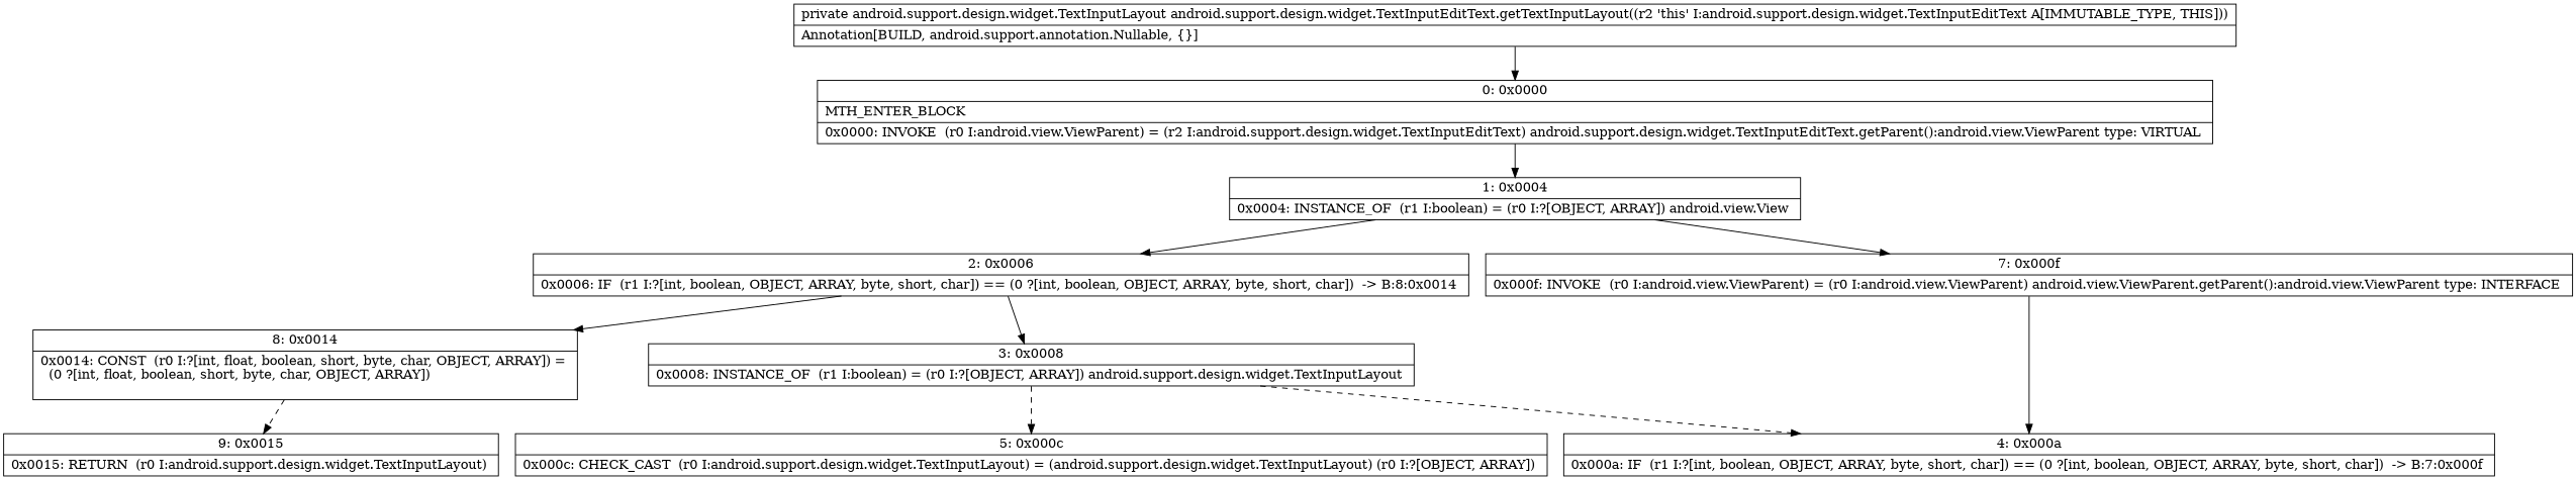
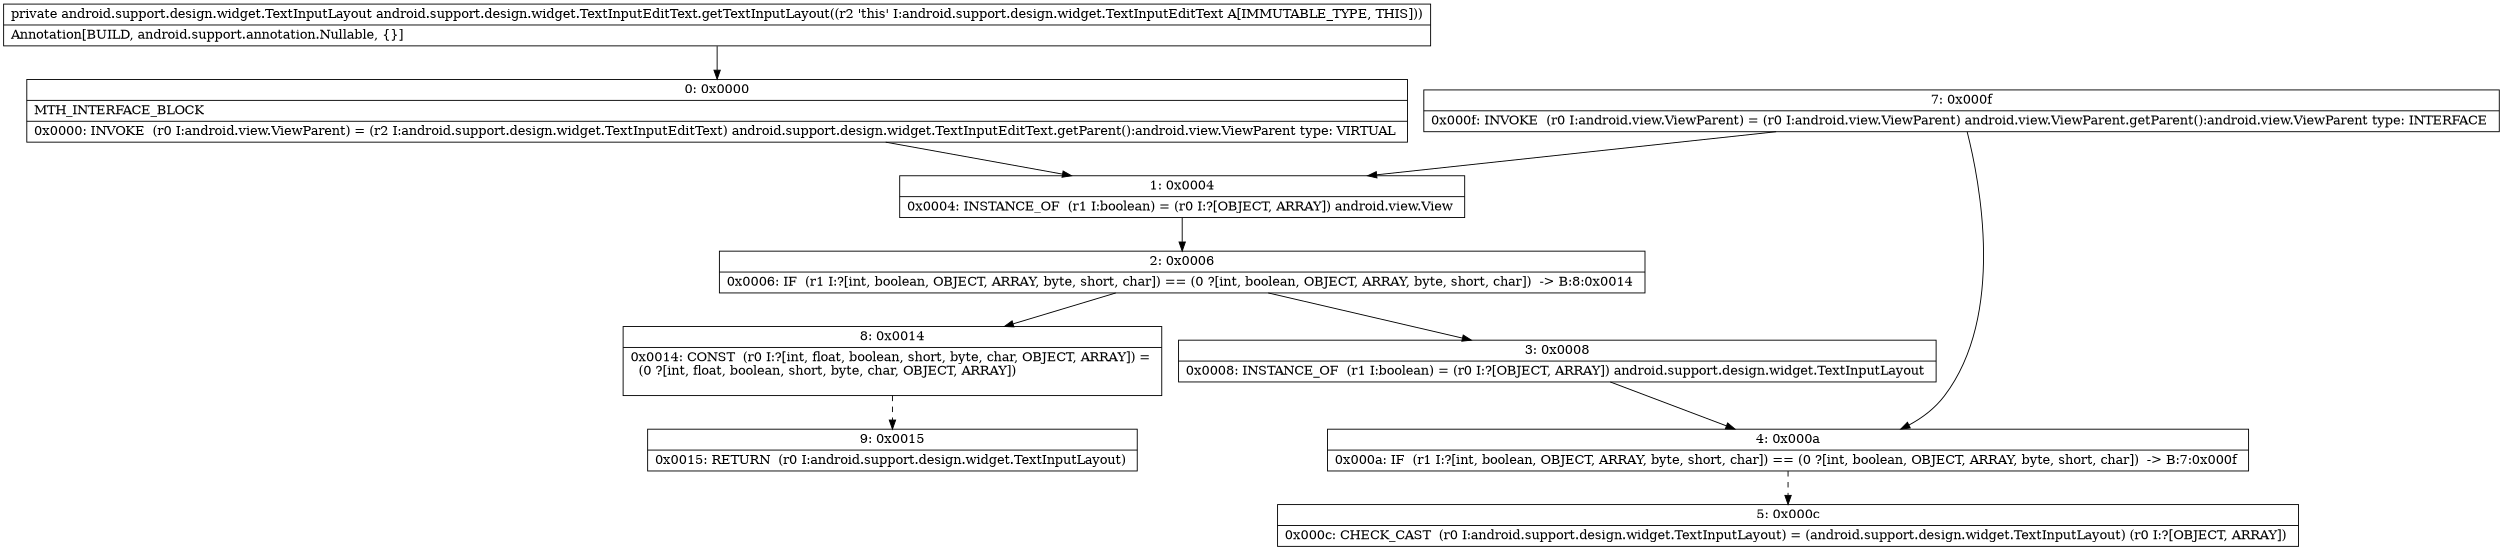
  digraph {
    node [shape=record]
-   n1 [label="{0\:\ 0x0000|MTH_ENTER_BLOCK\l|0x0000: INVOKE  (r0 I:android.view.ViewParent) = (r2 I:android.support.design.widget.TextInputEditText) android.support.design.widget.TextInputEditText.getParent():android.view.ViewParent type: VIRTUAL \l}"]
+   n1 [label="{0\:\ 0x0000|MTH_INTERFACE_BLOCK\l|0x0000: INVOKE  (r0 I:android.view.ViewParent) = (r2 I:android.support.design.widget.TextInputEditText) android.support.design.widget.TextInputEditText.getParent():android.view.ViewParent type: VIRTUAL \l}"]
    n2 [label="{1\:\ 0x0004|0x0004: INSTANCE_OF  (r1 I:boolean) = (r0 I:?[OBJECT, ARRAY]) android.view.View \l}"]
    n3 [label="{2\:\ 0x0006|0x0006: IF  (r1 I:?[int, boolean, OBJECT, ARRAY, byte, short, char]) == (0 ?[int, boolean, OBJECT, ARRAY, byte, short, char])  \-\> B:8:0x0014 \l}"]
    n4 [label="{3\:\ 0x0008|0x0008: INSTANCE_OF  (r1 I:boolean) = (r0 I:?[OBJECT, ARRAY]) android.support.design.widget.TextInputLayout \l}"]
    n5 [label="{8\:\ 0x0014|0x0014: CONST  (r0 I:?[int, float, boolean, short, byte, char, OBJECT, ARRAY]) = \l  (0 ?[int, float, boolean, short, byte, char, OBJECT, ARRAY])\l \l}"]
    n6 [label="{4\:\ 0x000a|0x000a: IF  (r1 I:?[int, boolean, OBJECT, ARRAY, byte, short, char]) == (0 ?[int, boolean, OBJECT, ARRAY, byte, short, char])  \-\> B:7:0x000f \l}"]
    n7 [label="{9\:\ 0x0015|0x0015: RETURN  (r0 I:android.support.design.widget.TextInputLayout) \l}"]
    n8 [label="{5\:\ 0x000c|0x000c: CHECK_CAST  (r0 I:android.support.design.widget.TextInputLayout) = (android.support.design.widget.TextInputLayout) (r0 I:?[OBJECT, ARRAY]) \l}"]
    n9 [label="{7\:\ 0x000f|0x000f: INVOKE  (r0 I:android.view.ViewParent) = (r0 I:android.view.ViewParent) android.view.ViewParent.getParent():android.view.ViewParent type: INTERFACE \l}"]
    n10 [label="{private android.support.design.widget.TextInputLayout android.support.design.widget.TextInputEditText.getTextInputLayout((r2 'this' I:android.support.design.widget.TextInputEditText A[IMMUTABLE_TYPE, THIS]))  | Annotation[BUILD, android.support.annotation.Nullable, \{\}]\l}"]
    n1 -> n2
    n2 -> n3
    n3 -> n4 [style=solid]
    n3 -> n5
-   n4 -> n6 [style=dashed]
+   n4 -> n6
    n5 -> n7 [style=dashed]
-   n4 -> n8 [style=dashed]
-   n2 -> n9
+   n6 -> n8 [style=dashed]
+   n9 -> n2
    n9 -> n6
    n10 -> n1
  }
